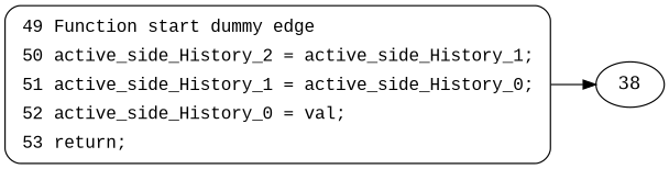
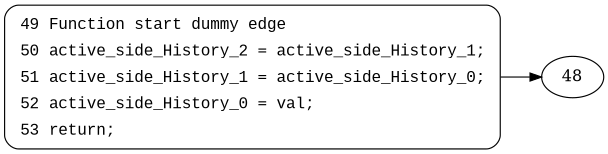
  digraph {
    rankdir=LR
    n1 [fillcolor=white fontname="Courier New" label=<<table border="0" cellborder="0" cellpadding="3" bgcolor="white"><tr><td align="right">49</td><td align="left">Function start dummy edge</td></tr><tr><td align="right">50</td><td align="left">active_side_History_2 = active_side_History_1;</td></tr><tr><td align="right">51</td><td align="left">active_side_History_1 = active_side_History_0;</td></tr><tr><td align="right">52</td><td align="left">active_side_History_0 = val;</td></tr><tr><td align="right">53</td><td align="left">return;</td></tr></table>> penwidth=1 shape=Mrecord style="filled,bold"]
-   48 [label=38]
+   48
    n1 -> 48
  }
